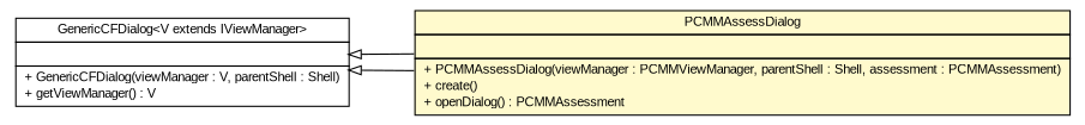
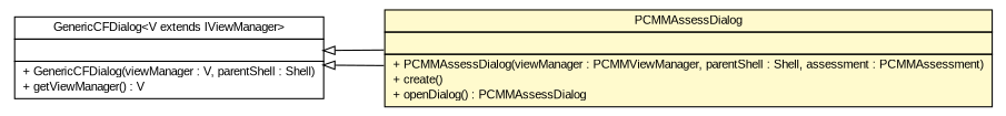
  digraph {
    nodesep=0.25
    ranksep=0.5
    rankdir=LR
    node [fontcolor=black fontname=arial fontsize=10.0 shape=plaintext]
    edge [arrowtail=empty dir=back fontname=arial fontsize=10 headport=p labelfontname=arial labelfontsize=10 tailport=p]
    n1 [label=<<table title="gov.sandia.cf.parts.dialogs.GenericCFDialog" border="0" cellborder="1" cellspacing="0" cellpadding="2" port="p" href="../../dialogs/GenericCFDialog.html"> 		<tr><td><table border="0" cellspacing="0" cellpadding="1"> <tr><td align="center" balign="center"> GenericCFDialog&lt;V extends IViewManager&gt; </td></tr> 		</table></td></tr> 		<tr><td><table border="0" cellspacing="0" cellpadding="1"> <tr><td align="left" balign="left">  </td></tr> 		</table></td></tr> 		<tr><td><table border="0" cellspacing="0" cellpadding="1"> <tr><td align="left" balign="left"> + GenericCFDialog(viewManager : V, parentShell : Shell) </td></tr> <tr><td align="left" balign="left"> + getViewManager() : V </td></tr> 		</table></td></tr> 		</table>>]
-   n2 [label=<<table title="gov.sandia.cf.parts.ui.pcmm.PCMMAssessDialog" border="0" cellborder="1" cellspacing="0" cellpadding="2" port="p" bgcolor="lemonChiffon" href="./PCMMAssessDialog.html"> 		<tr><td><table border="0" cellspacing="0" cellpadding="1"> <tr><td align="center" balign="center"> PCMMAssessDialog </td></tr> 		</table></td></tr> 		<tr><td><table border="0" cellspacing="0" cellpadding="1"> <tr><td align="left" balign="left">  </td></tr> 		</table></td></tr> 		<tr><td><table border="0" cellspacing="0" cellpadding="1"> <tr><td align="left" balign="left"> + PCMMAssessDialog(viewManager : PCMMViewManager, parentShell : Shell, assessment : PCMMAssessment) </td></tr> <tr><td align="left" balign="left"> + create() </td></tr> <tr><td align="left" balign="left"> + openDialog() : PCMMAssessment </td></tr> 		</table></td></tr> 		</table>>]
+   n2 [label=<<table title="gov.sandia.cf.parts.ui.pcmm.PCMMAssessDialog" border="0" cellborder="1" cellspacing="0" cellpadding="2" port="p" bgcolor="lemonChiffon" href="./PCMMAssessDialog.html"> 		<tr><td><table border="0" cellspacing="0" cellpadding="1"> <tr><td align="center" balign="center"> PCMMAssessDialog </td></tr> 		</table></td></tr> 		<tr><td><table border="0" cellspacing="0" cellpadding="1"> <tr><td align="left" balign="left">  </td></tr> 		</table></td></tr> 		<tr><td><table border="0" cellspacing="0" cellpadding="1"> <tr><td align="left" balign="left"> + PCMMAssessDialog(viewManager : PCMMViewManager, parentShell : Shell, assessment : PCMMAssessment) </td></tr> <tr><td align="left" balign="left"> + create() </td></tr> <tr><td align="left" balign="left"> + openDialog() : PCMMAssessDialog </td></tr> 		</table></td></tr> 		</table>>]
    n1 -> n2
    n1 -> n2
  }
